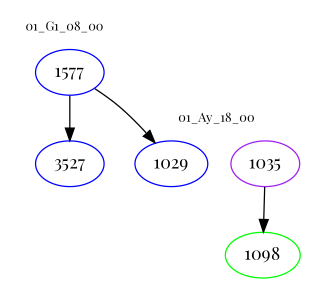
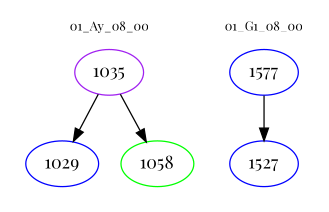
  digraph {
    fontname="Playfair Display"
    node [color=blue fontname="Playfair Display"]
    edge [color=black fontname="Playfair Display"]
    n1 [color=purple label=1035]
    n2 [label=1029]
-   n3 [color=green label=1098]
+   n3 [color=green label=1058]
    n4 [label=1577]
-   n5 [label=3527]
+   n5 [label=1527]
    subgraph cluster_1 {
      color=white
      fontsize=10
-     label="01_Ay_18_00"
+     label="01_Ay_08_00"
      n1
      n2
      n3
    }
    subgraph cluster_2 {
      color=white
      fontsize=10
      label="01_G1_08_00"
      n4
      n5
    }
-   n4 -> n2
+   n1 -> n2
    n1 -> n3
    n4 -> n5
  }
